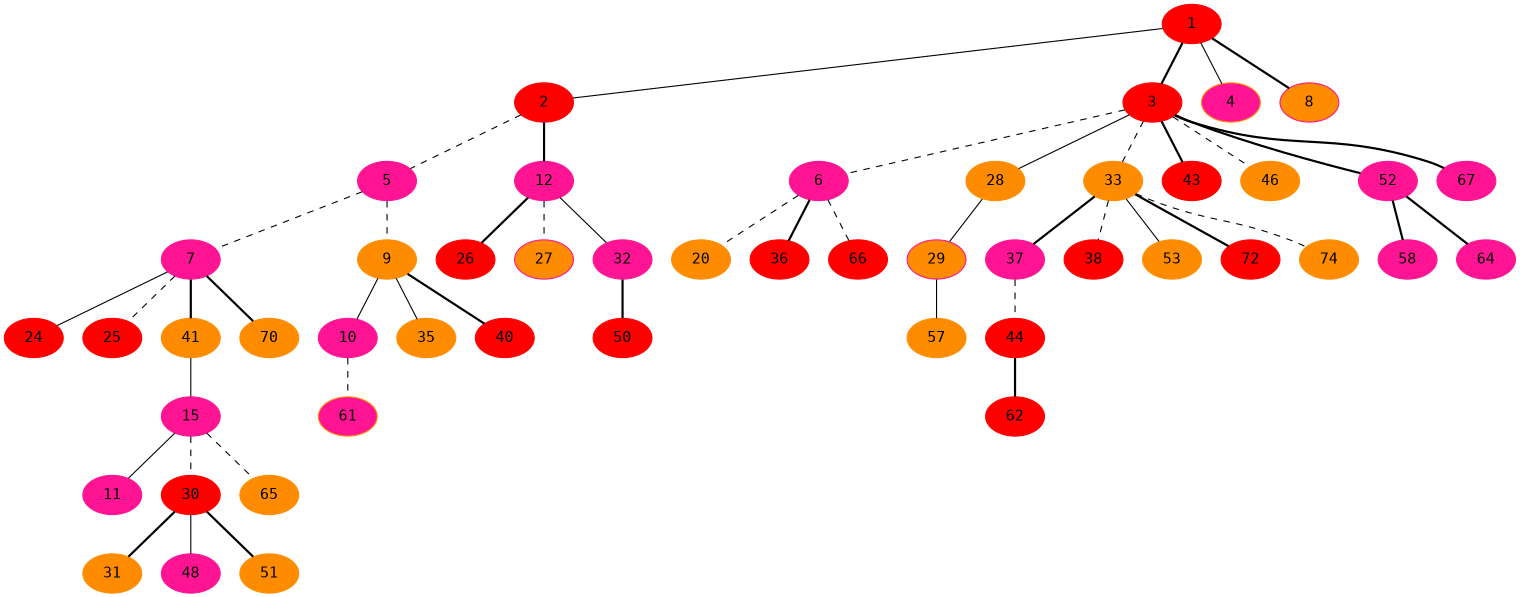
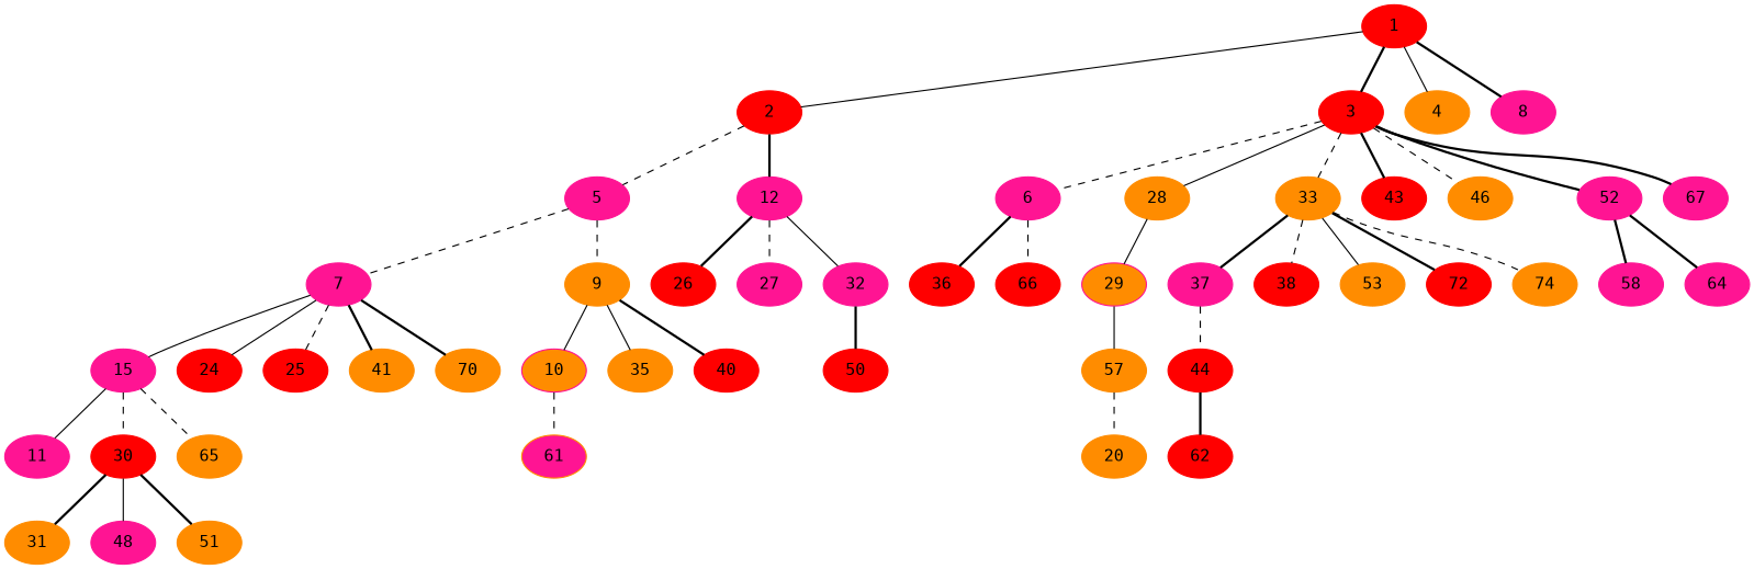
  graph {
    fontname="DejaVu Sans Mono"
    node [color=deeppink fontname="DejaVu Sans Mono" style=filled]
    edge [fontname="DejaVu Sans Mono" style=bold]
    1 [color=red super="+39"]
    2 [color=red super="+16"]
    3 [color=red super="+18"]
-   4 [color=darkorange super="+47" fillcolor=deeppink]
-   8 [fillcolor=darkorange]
+   4 [color=darkorange super="+47"]
+   8
    5
    12 [super="+21"]
    6 [super="+14"]
    28 [color=darkorange]
    33 [color=darkorange super="+53"]
    43 [color=red]
    46 [color=darkorange]
    52 [super="+60"]
    67 [super="+69"]
    7 [super="+22"]
    9 [color=darkorange super="+17"]
    26 [color=red super="+45"]
-   27 [fillcolor=darkorange]
+   27
    32 [super="+71"]
    20 [color=darkorange super="+23"]
    36 [color=red]
    66 [color=red super="+73"]
    29 [fillcolor=darkorange super="+37"]
    n24 [label=37 super="+42"]
    38 [color=red super="+63"]
    n26 [color=darkorange label=53]
    72 [color=red]
    74 [color=darkorange]
    58
    64
    15 [super="+19"]
    24 [color=red]
    25 [color=red]
    41 [color=darkorange super="+56"]
    70 [color=darkorange]
-   10 [super="+13"]
+   10 [super="+13" fillcolor=darkorange]
    35 [color=darkorange]
    40 [color=red]
    11
    30 [color=red super="+49"]
    65 [color=darkorange]
    61 [color=darkorange fillcolor=deeppink]
    50 [color=red]
    31 [color=darkorange]
    48 [super="+59"]
    51 [color=darkorange]
    57 [color=darkorange]
    44 [color=red super="+68"]
    62 [color=red]
    1 -- 2 [style=solid]
    1 -- 3
    1 -- 4 [style=solid]
    1 -- 8
    2 -- 5 [style=dashed]
    2 -- 12
    3 -- 6 [style=dashed]
    3 -- 28 [style=solid]
    3 -- 33 [style=dashed]
    3 -- 43
    3 -- 46 [style=dashed]
    3 -- 52
    3 -- 67
    5 -- 7 [style=dashed]
    5 -- 9 [style=dashed]
    12 -- 26
    12 -- 27 [style=dashed]
    12 -- 32 [style=solid]
-   6 -- 20 [style=dashed]
+   57 -- 20 [style=dashed]
    6 -- 36
    6 -- 66 [style=dashed]
    28 -- 29 [style=solid]
    33 -- n24
    33 -- 38 [style=dashed]
    33 -- n26 [style=solid]
    33 -- 72
    33 -- 74 [style=dashed]
    52 -- 58
    52 -- 64
-   41 -- 15 [style=solid]
+   7 -- 15 [style=solid]
    7 -- 24 [style=solid]
    7 -- 25 [style=dashed]
    7 -- 41
    7 -- 70
    9 -- 10 [style=solid]
    9 -- 35 [style=solid]
    9 -- 40
    32 -- 50
    29 -- 57 [style=solid]
    n24 -- 44 [style=dashed]
    15 -- 11 [style=solid]
    15 -- 30 [style=dashed]
    15 -- 65 [style=dashed]
    10 -- 61 [style=dashed]
    30 -- 31
    30 -- 48 [style=solid]
    30 -- 51
    44 -- 62
  }
